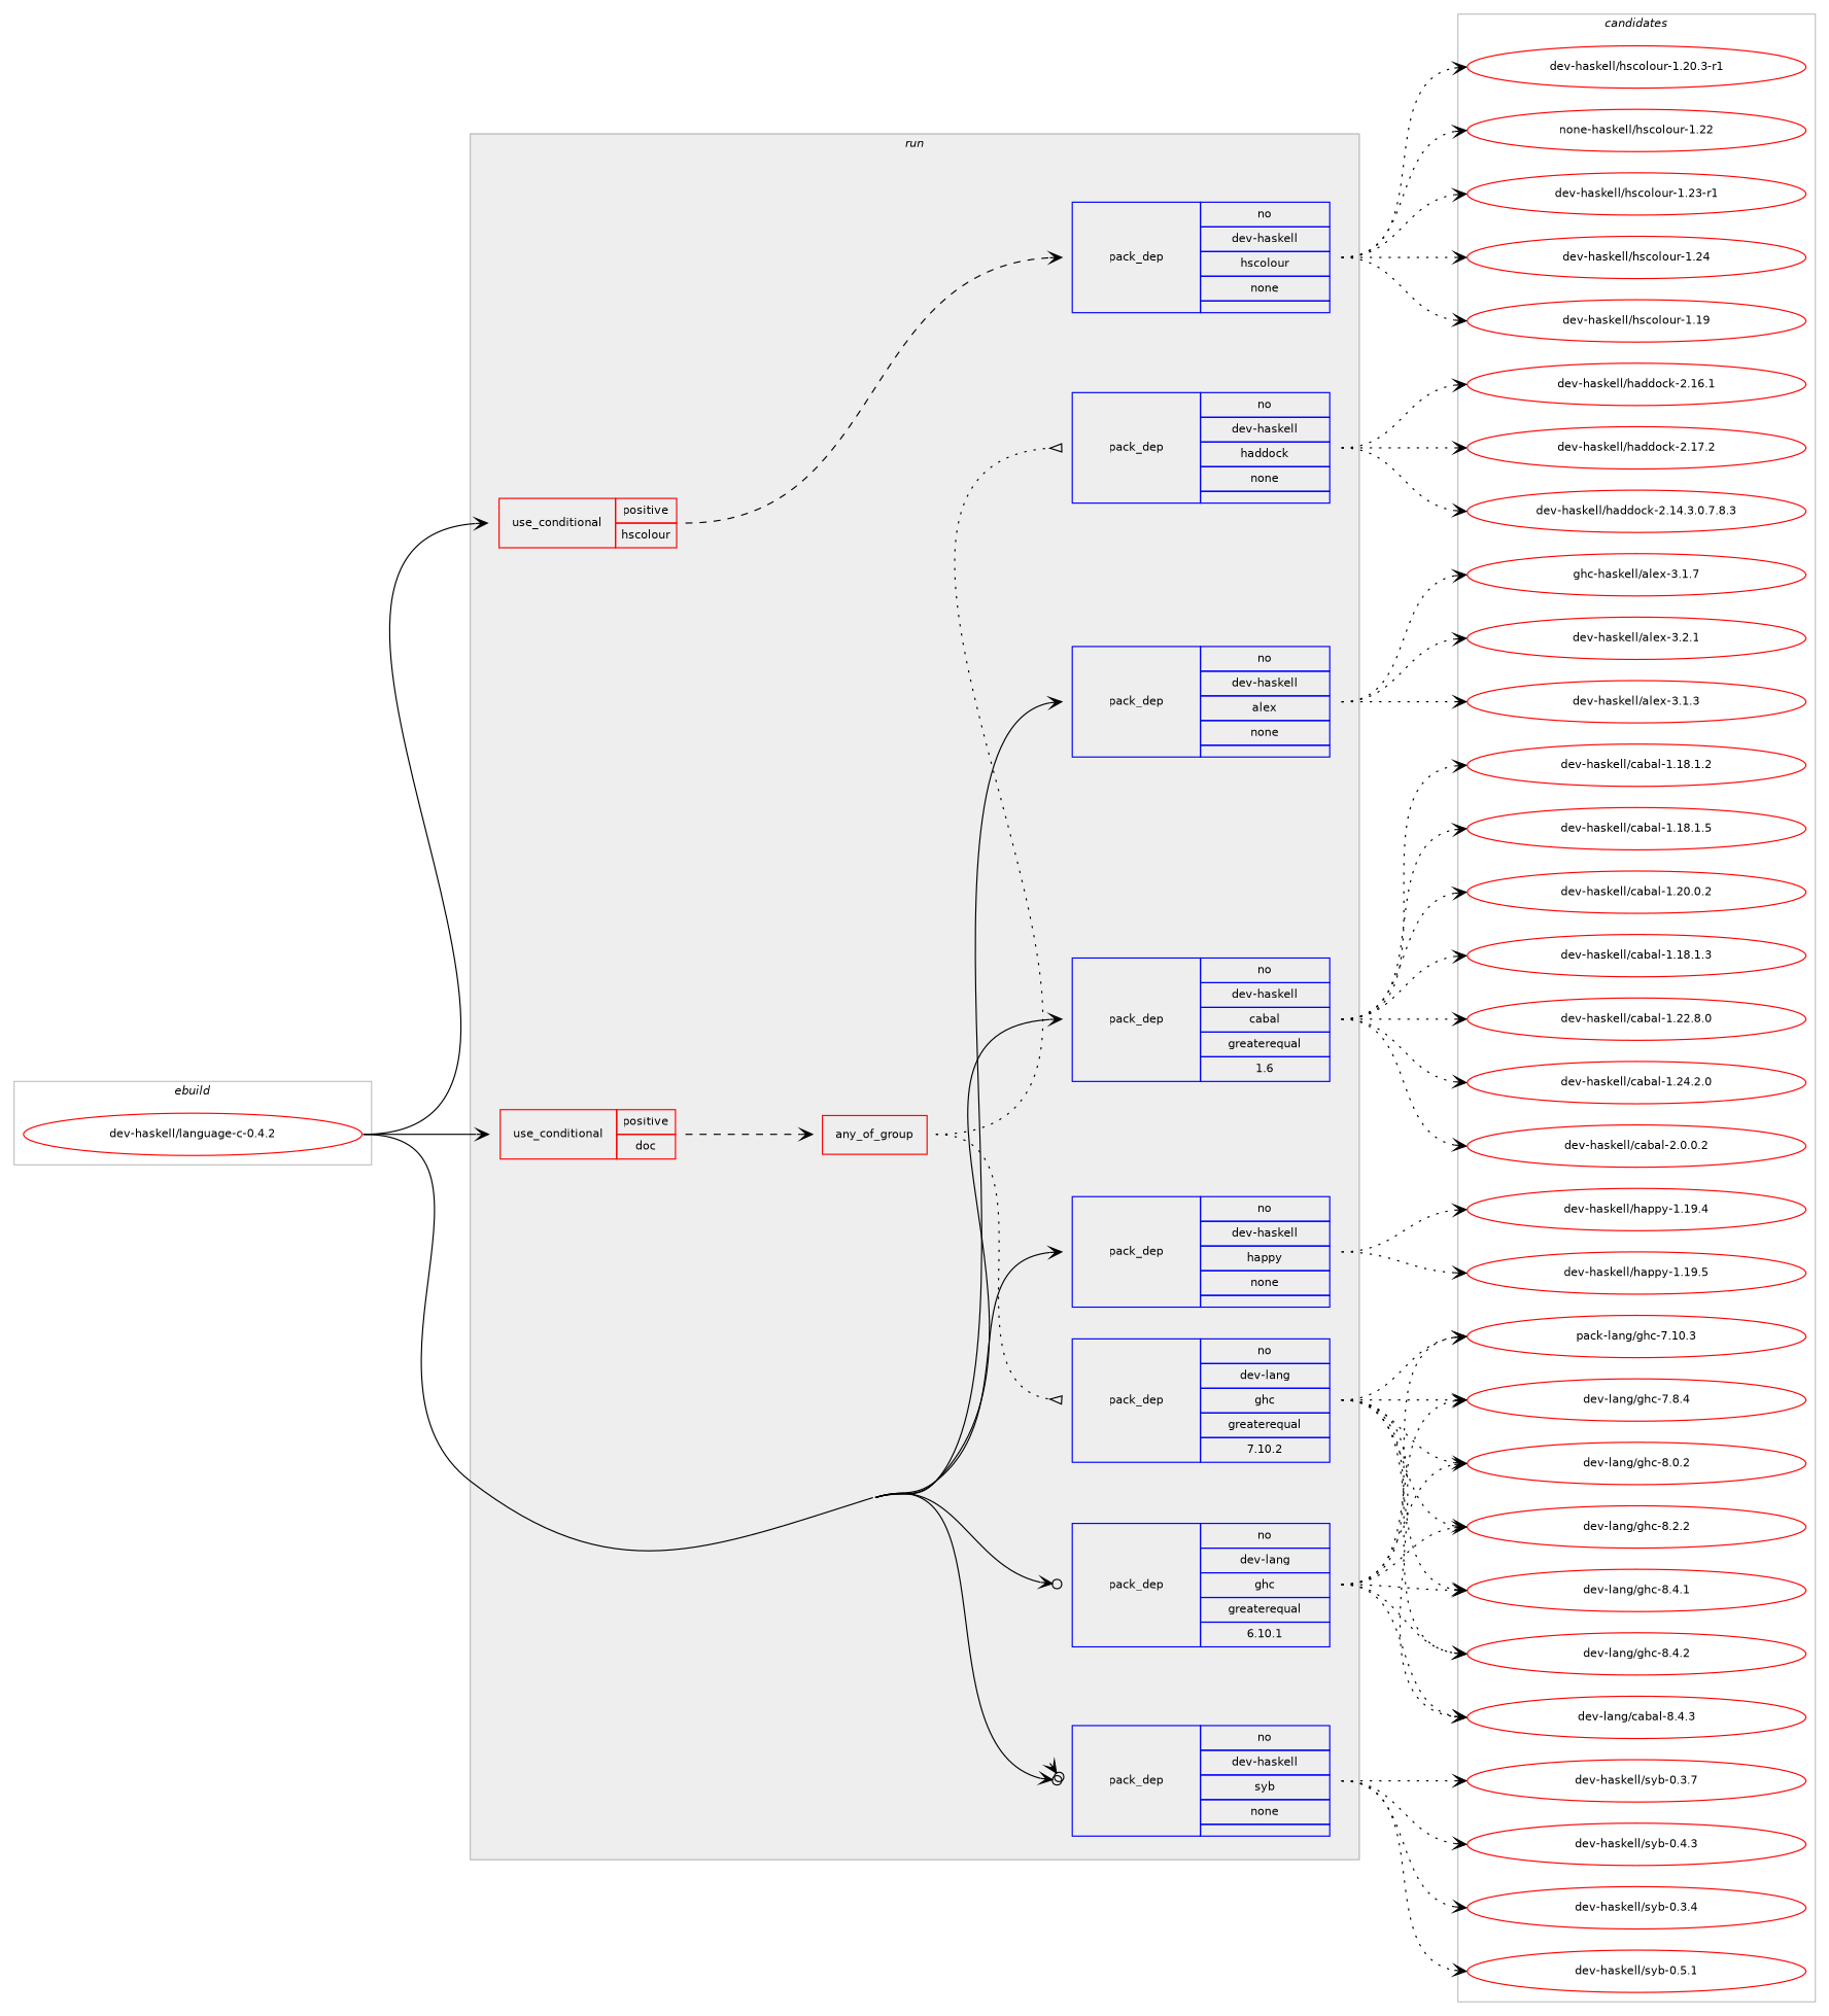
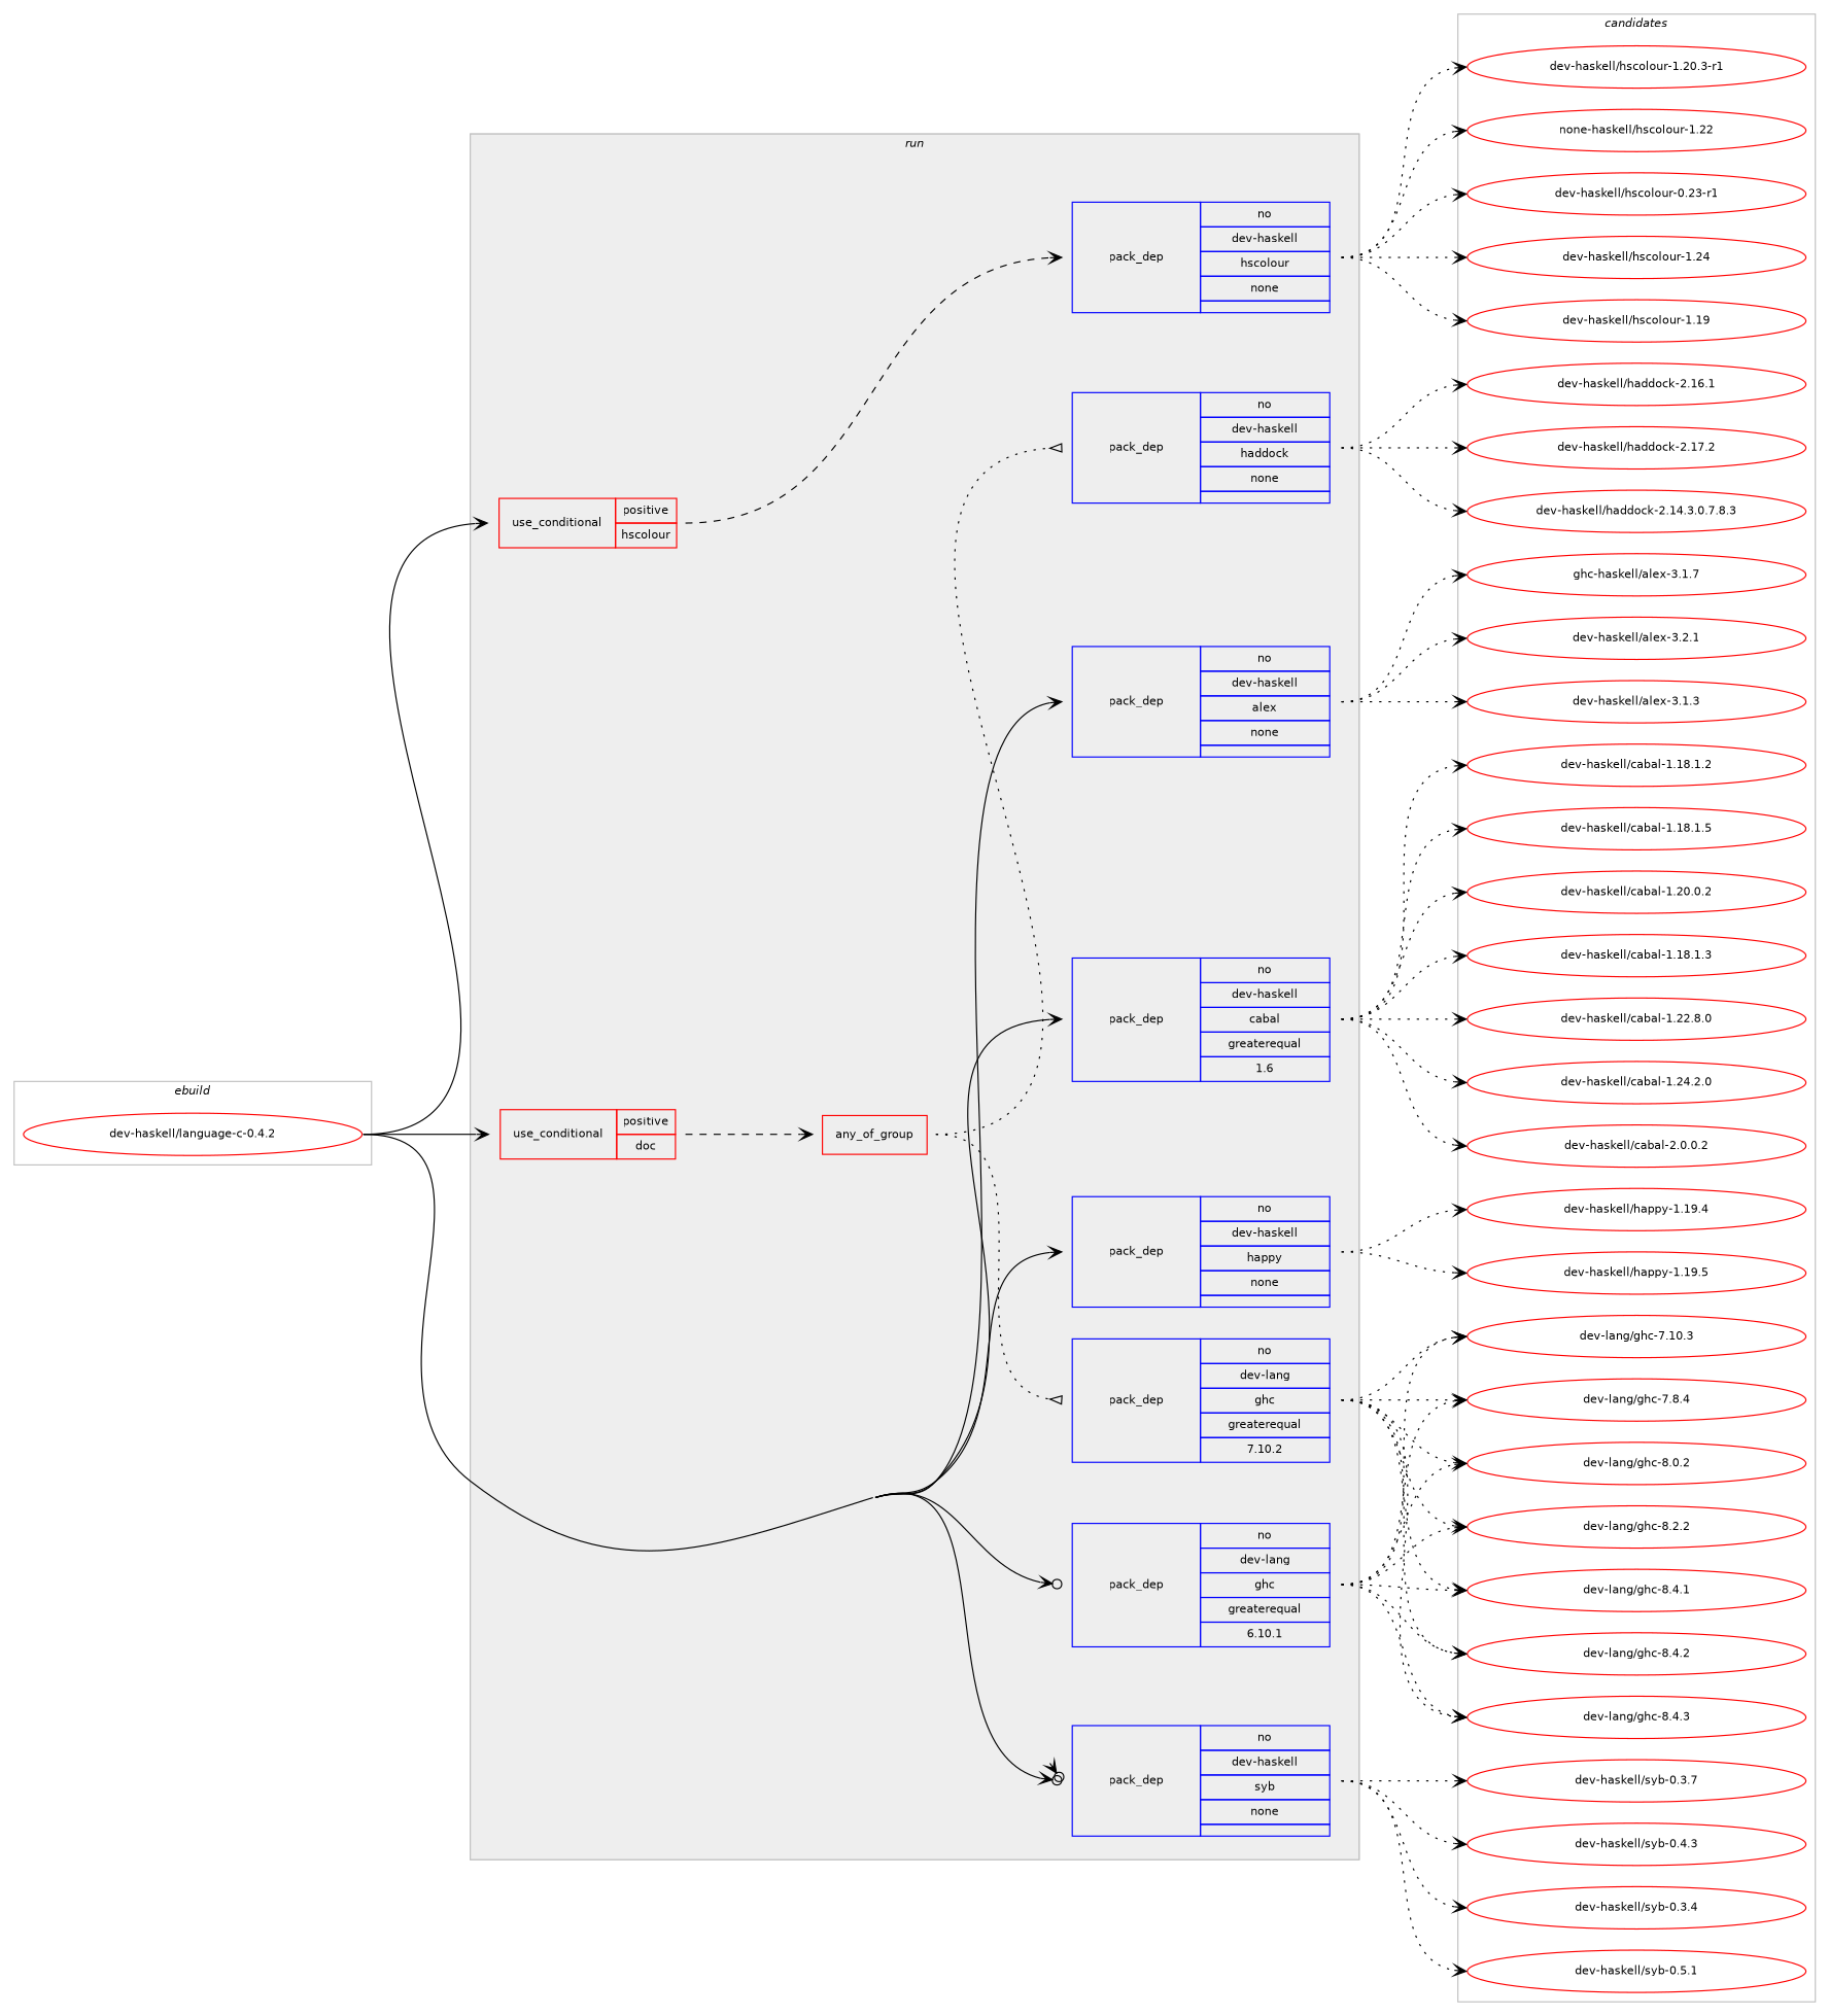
  digraph {
    compound=true
    concentrate=true
    fontname=Helvetica
    fontsize=10
    newrank=true
    rankdir=LR
    ranksep=1.5
    node [color=red fontname=Helvetica fontsize=10]
    edge [arrowhead=vee headport=w style=dotted tailport=e weight=100]
    n1 [label="dev-haskell/language-c-0.4.2" width=4]
    n2 [color=blue label=<<TABLE BORDER="0" CELLBORDER="1" CELLSPACING="0" CELLPADDING="4" WIDTH="220"><TR><TD ROWSPAN="6" CELLPADDING="30">pack_dep</TD></TR><TR><TD WIDTH="110">no</TD></TR><TR><TD>dev-haskell</TD></TR><TR><TD>haddock</TD></TR><TR><TD>none</TD></TR><TR><TD></TD></TR></TABLE>> shape=none]
    n3 [color=blue label=<<TABLE BORDER="0" CELLBORDER="1" CELLSPACING="0" CELLPADDING="4" WIDTH="220"><TR><TD ROWSPAN="6" CELLPADDING="30">pack_dep</TD></TR><TR><TD WIDTH="110">no</TD></TR><TR><TD>dev-lang</TD></TR><TR><TD>ghc</TD></TR><TR><TD>greaterequal</TD></TR><TR><TD>7.10.2</TD></TR></TABLE>> shape=none]
    n4 [label=<<TABLE BORDER="0" CELLBORDER="1" CELLSPACING="0" CELLPADDING="4"><TR><TD CELLPADDING="10">any_of_group</TD></TR></TABLE>> shape=none]
    n5 [label=<<TABLE BORDER="0" CELLBORDER="1" CELLSPACING="0" CELLPADDING="4"><TR><TD ROWSPAN="3" CELLPADDING="10">use_conditional</TD></TR><TR><TD>positive</TD></TR><TR><TD>doc</TD></TR></TABLE>> shape=none]
    n6 [color=blue label=<<TABLE BORDER="0" CELLBORDER="1" CELLSPACING="0" CELLPADDING="4" WIDTH="220"><TR><TD ROWSPAN="6" CELLPADDING="30">pack_dep</TD></TR><TR><TD WIDTH="110">no</TD></TR><TR><TD>dev-haskell</TD></TR><TR><TD>hscolour</TD></TR><TR><TD>none</TD></TR><TR><TD></TD></TR></TABLE>> shape=none]
    n7 [label=<<TABLE BORDER="0" CELLBORDER="1" CELLSPACING="0" CELLPADDING="4"><TR><TD ROWSPAN="3" CELLPADDING="10">use_conditional</TD></TR><TR><TD>positive</TD></TR><TR><TD>hscolour</TD></TR></TABLE>> shape=none]
    n8 [color=blue label=<<TABLE BORDER="0" CELLBORDER="1" CELLSPACING="0" CELLPADDING="4" WIDTH="220"><TR><TD ROWSPAN="6" CELLPADDING="30">pack_dep</TD></TR><TR><TD WIDTH="110">no</TD></TR><TR><TD>dev-haskell</TD></TR><TR><TD>alex</TD></TR><TR><TD>none</TD></TR><TR><TD></TD></TR></TABLE>> shape=none]
    n9 [color=blue label=<<TABLE BORDER="0" CELLBORDER="1" CELLSPACING="0" CELLPADDING="4" WIDTH="220"><TR><TD ROWSPAN="6" CELLPADDING="30">pack_dep</TD></TR><TR><TD WIDTH="110">no</TD></TR><TR><TD>dev-haskell</TD></TR><TR><TD>cabal</TD></TR><TR><TD>greaterequal</TD></TR><TR><TD>1.6</TD></TR></TABLE>> shape=none]
    n10 [color=blue label=<<TABLE BORDER="0" CELLBORDER="1" CELLSPACING="0" CELLPADDING="4" WIDTH="220"><TR><TD ROWSPAN="6" CELLPADDING="30">pack_dep</TD></TR><TR><TD WIDTH="110">no</TD></TR><TR><TD>dev-haskell</TD></TR><TR><TD>happy</TD></TR><TR><TD>none</TD></TR><TR><TD></TD></TR></TABLE>> shape=none]
    n11 [color=blue label=<<TABLE BORDER="0" CELLBORDER="1" CELLSPACING="0" CELLPADDING="4" WIDTH="220"><TR><TD ROWSPAN="6" CELLPADDING="30">pack_dep</TD></TR><TR><TD WIDTH="110">no</TD></TR><TR><TD>dev-haskell</TD></TR><TR><TD>syb</TD></TR><TR><TD>none</TD></TR><TR><TD></TD></TR></TABLE>> shape=none]
    n12 [color=blue label=<<TABLE BORDER="0" CELLBORDER="1" CELLSPACING="0" CELLPADDING="4" WIDTH="220"><TR><TD ROWSPAN="6" CELLPADDING="30">pack_dep</TD></TR><TR><TD WIDTH="110">no</TD></TR><TR><TD>dev-lang</TD></TR><TR><TD>ghc</TD></TR><TR><TD>greaterequal</TD></TR><TR><TD>6.10.1</TD></TR></TABLE>> shape=none]
    n13 [label="dev-haskell/haddock-2.14.3.0.7.8.3" width=4]
    n14 [label="dev-haskell/haddock-2.16.1" width=4]
    n15 [label="dev-haskell/haddock-2.17.2" width=4]
-   n16 [label="pack-lang/ghc-7.10.3" width=4]
+   n16 [label="dev-lang/ghc-7.10.3" width=4]
    n17 [label="dev-lang/ghc-7.8.4" width=4]
    n18 [label="dev-lang/ghc-8.0.2" width=4]
    n19 [label="dev-lang/ghc-8.2.2" width=4]
    n20 [label="dev-lang/ghc-8.4.1" width=4]
    n21 [label="dev-lang/ghc-8.4.2" width=4]
-   n22 [label="dev-lang/cabal-8.4.3" width=4]
+   n22 [label="dev-lang/ghc-8.4.3" width=4]
    n23 [label="dev-haskell/alex-3.1.3" width=4]
    n24 [label="ghc-haskell/alex-3.1.7" width=4]
    n25 [label="dev-haskell/alex-3.2.1" width=4]
    n26 [label="dev-haskell/hscolour-1.19" width=4]
    n27 [label="dev-haskell/hscolour-1.20.3-r1" width=4]
    n28 [label="none-haskell/hscolour-1.22" width=4]
-   n29 [label="dev-haskell/hscolour-1.23-r1" width=4]
+   n29 [label="dev-haskell/hscolour-0.23-r1" width=4]
    n30 [label="dev-haskell/hscolour-1.24" width=4]
    n31 [label="dev-haskell/cabal-1.18.1.2" width=4]
    n32 [label="dev-haskell/cabal-1.18.1.3" width=4]
    n33 [label="dev-haskell/cabal-1.18.1.5" width=4]
    n34 [label="dev-haskell/cabal-1.20.0.2" width=4]
    n35 [label="dev-haskell/cabal-1.22.8.0" width=4]
    n36 [label="dev-haskell/cabal-1.24.2.0" width=4]
    n37 [label="dev-haskell/cabal-2.0.0.2" width=4]
    n38 [label="dev-haskell/happy-1.19.4" width=4]
    n39 [label="dev-haskell/happy-1.19.5" width=4]
    n40 [label="dev-haskell/syb-0.3.7" width=4]
    n41 [label="dev-haskell/syb-0.4.3" width=4]
    n42 [label="dev-haskell/syb-0.3.4" width=4]
    n43 [label="dev-haskell/syb-0.5.1" width=4]
    subgraph cluster_1 {
      color=gray
      label=<<i>ebuild</i>>
      rank=same
      n1
    }
    subgraph cluster_2 {
      color=gray
      label=<<i>dependencies</i>>
      subgraph cluster_3 {
        color=gray
        fillcolor="#eeeeee"
        label=<<i>compile</i>>
        style=filled
        subgraph sub_4 {
          color=gray
          fillcolor="#eeeeee"
          label=<<i>compile</i>>
          style=filled
          n5
          subgraph sub_5 {
            color=gray
            fillcolor="#eeeeee"
            label=<<i>compile</i>>
            style=filled
            n4
            subgraph sub_6 {
              color=gray
              fillcolor="#eeeeee"
              label=<<i>compile</i>>
              style=filled
              n2
            }
            subgraph sub_7 {
              color=gray
              fillcolor="#eeeeee"
              label=<<i>compile</i>>
              style=filled
              n3
            }
          }
        }
        subgraph sub_8 {
          color=gray
          fillcolor="#eeeeee"
          label=<<i>compile</i>>
          style=filled
          n7
          subgraph sub_9 {
            color=gray
            fillcolor="#eeeeee"
            label=<<i>compile</i>>
            style=filled
            n6
          }
        }
        subgraph sub_10 {
          color=gray
          fillcolor="#eeeeee"
          label=<<i>compile</i>>
          style=filled
          n8
        }
        subgraph sub_11 {
          color=gray
          fillcolor="#eeeeee"
          label=<<i>compile</i>>
          style=filled
          n9
        }
        subgraph sub_12 {
          color=gray
          fillcolor="#eeeeee"
          label=<<i>compile</i>>
          style=filled
          n10
        }
      }
      subgraph cluster_13 {
        color=gray
        fillcolor="#eeeeee"
        label=<<i>compile and run</i>>
        style=filled
        subgraph sub_14 {
          color=gray
          fillcolor="#eeeeee"
          label=<<i>compile and run</i>>
          style=filled
          n11
        }
        subgraph sub_15 {
          color=gray
          fillcolor="#eeeeee"
          label=<<i>compile and run</i>>
          style=filled
          n12
        }
      }
      subgraph cluster_16 {
        color=gray
        fillcolor="#eeeeee"
        label=<<i>run</i>>
        style=filled
      }
    }
    subgraph cluster_17 {
      color=gray
      label=<<i>candidates</i>>
      rank=same
      subgraph sub_18 {
        color=black
        label=<<i>candidates</i>>
        nodesep=1
        rank=same
        n13
        n14
        n15
      }
      subgraph sub_19 {
        color=black
        label=<<i>candidates</i>>
        nodesep=1
        rank=same
        n16
        n17
        n18
        n19
        n20
        n21
        n22
      }
      subgraph sub_20 {
        color=black
        label=<<i>candidates</i>>
        nodesep=1
        rank=same
        n23
        n24
        n25
      }
      subgraph sub_21 {
        color=black
        label=<<i>candidates</i>>
        nodesep=1
        rank=same
        n26
        n27
        n28
        n29
        n30
      }
      subgraph sub_22 {
        color=black
        label=<<i>candidates</i>>
        nodesep=1
        rank=same
        n31
        n32
        n33
        n34
        n35
        n36
        n37
      }
      subgraph sub_23 {
        color=black
        label=<<i>candidates</i>>
        nodesep=1
        rank=same
        n38
        n39
      }
      subgraph sub_24 {
        color=black
        label=<<i>candidates</i>>
        nodesep=1
        rank=same
        n40
        n41
        n42
        n43
      }
      subgraph sub_25 {
        color=black
        label=<<i>candidates</i>>
        nodesep=1
        rank=same
        n16
        n17
        n18
        n19
        n20
        n21
        n22
      }
    }
    n1 -> n5 [style=solid weight=20]
    n1 -> n7 [style=solid weight=20]
    n1 -> n8 [style=solid weight=20]
    n1 -> n9 [style=solid weight=20]
    n1 -> n10 [style=solid weight=20]
    n1 -> n11 [arrowhead=odotvee style=solid weight=20]
    n1 -> n12 [arrowhead=odotvee style=solid weight=20]
    n2 -> n13
    n2 -> n14
    n2 -> n15
    n3 -> n16
    n3 -> n17
    n3 -> n18
    n3 -> n19
    n3 -> n20
    n3 -> n21
    n3 -> n22
    n4 -> n2 [arrowhead=oinv weight=20]
    n4 -> n3 [arrowhead=oinv weight=20]
    n5 -> n4 [style=dashed weight=20]
    n6 -> n26
    n6 -> n27
    n6 -> n28
    n6 -> n29
    n6 -> n30
    n7 -> n6 [style=dashed weight=20]
    n8 -> n23
    n8 -> n24
    n8 -> n25
    n9 -> n31
    n9 -> n32
    n9 -> n33
    n9 -> n34
    n9 -> n35
    n9 -> n36
    n9 -> n37
    n10 -> n38
    n10 -> n39
    n11 -> n40
    n11 -> n41
    n11 -> n42
    n11 -> n43
    n12 -> n16
    n12 -> n17
    n12 -> n18
    n12 -> n19
    n12 -> n20
    n12 -> n21
    n12 -> n22
  }
